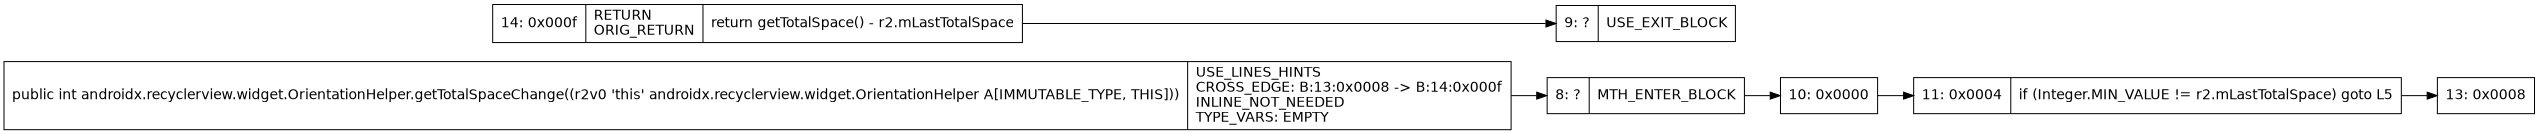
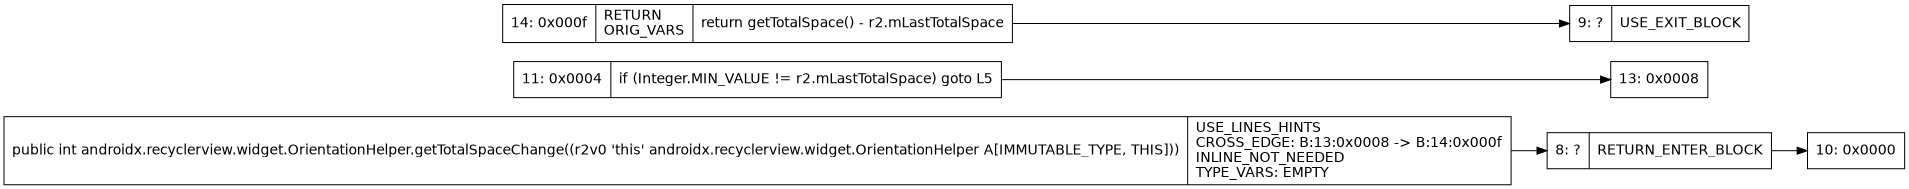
  digraph {
    fontname="DejaVu Sans"
    rankdir=LR
    node [fontname="DejaVu Sans" shape=record]
    edge [fontname="DejaVu Sans"]
-   n1 [label="{8\:\ ?|MTH_ENTER_BLOCK\l}"]
+   n1 [label="{8\:\ ?|RETURN_ENTER_BLOCK\l}"]
    n2 [label="{10\:\ 0x0000}"]
    n3 [label="{11\:\ 0x0004|if (Integer.MIN_VALUE != r2.mLastTotalSpace) goto L5\l}"]
    n4 [label="{13\:\ 0x0008}"]
    n5 [label="{9\:\ ?|USE_EXIT_BLOCK\l}"]
-   n6 [label="{14\:\ 0x000f|RETURN\lORIG_RETURN\l|return getTotalSpace() \- r2.mLastTotalSpace\l}"]
+   n6 [label="{14\:\ 0x000f|RETURN\lORIG_VARS\l|return getTotalSpace() \- r2.mLastTotalSpace\l}"]
    n7 [label="{public int androidx.recyclerview.widget.OrientationHelper.getTotalSpaceChange((r2v0 'this' androidx.recyclerview.widget.OrientationHelper A[IMMUTABLE_TYPE, THIS]))  | USE_LINES_HINTS\lCROSS_EDGE: B:13:0x0008 \-\> B:14:0x000f\lINLINE_NOT_NEEDED\lTYPE_VARS: EMPTY\l}"]
    n1 -> n2
-   n2 -> n3
    n3 -> n4
    n6 -> n5
    n7 -> n1
  }
